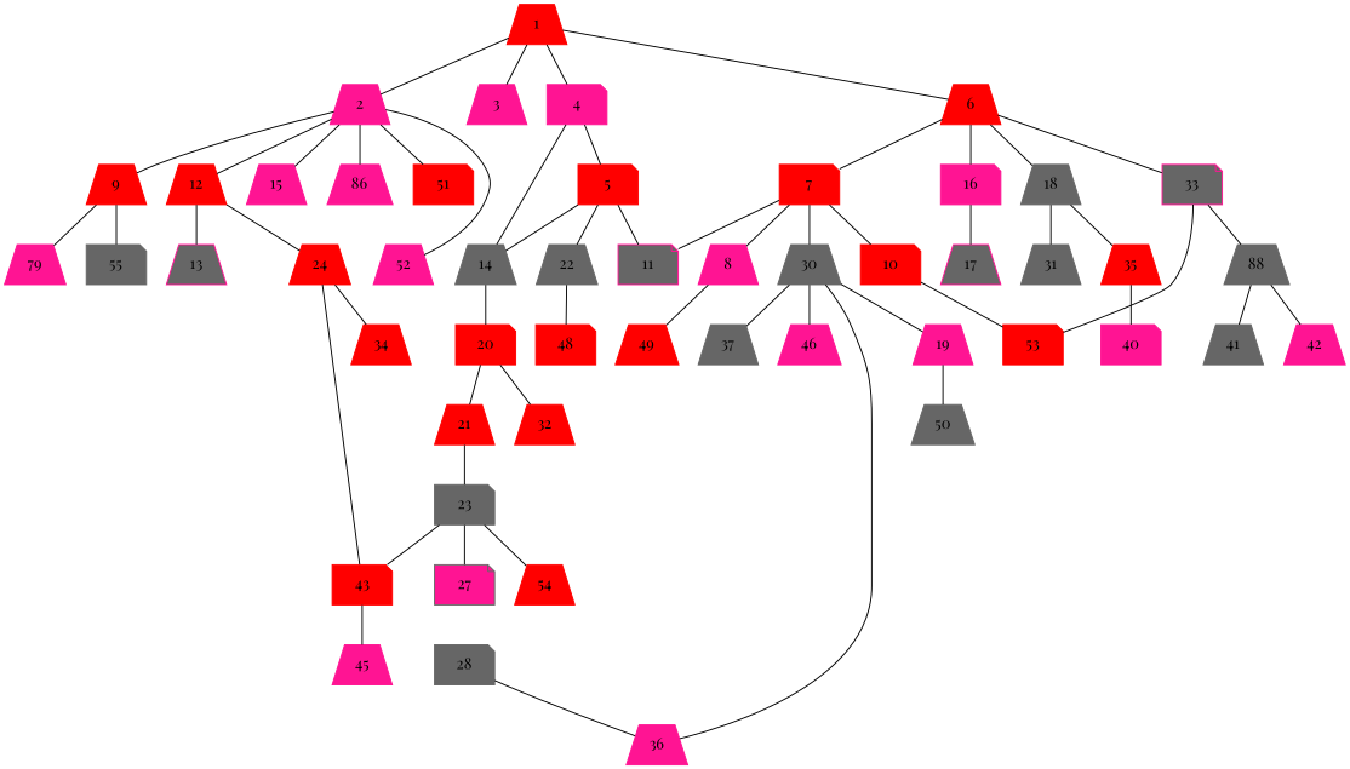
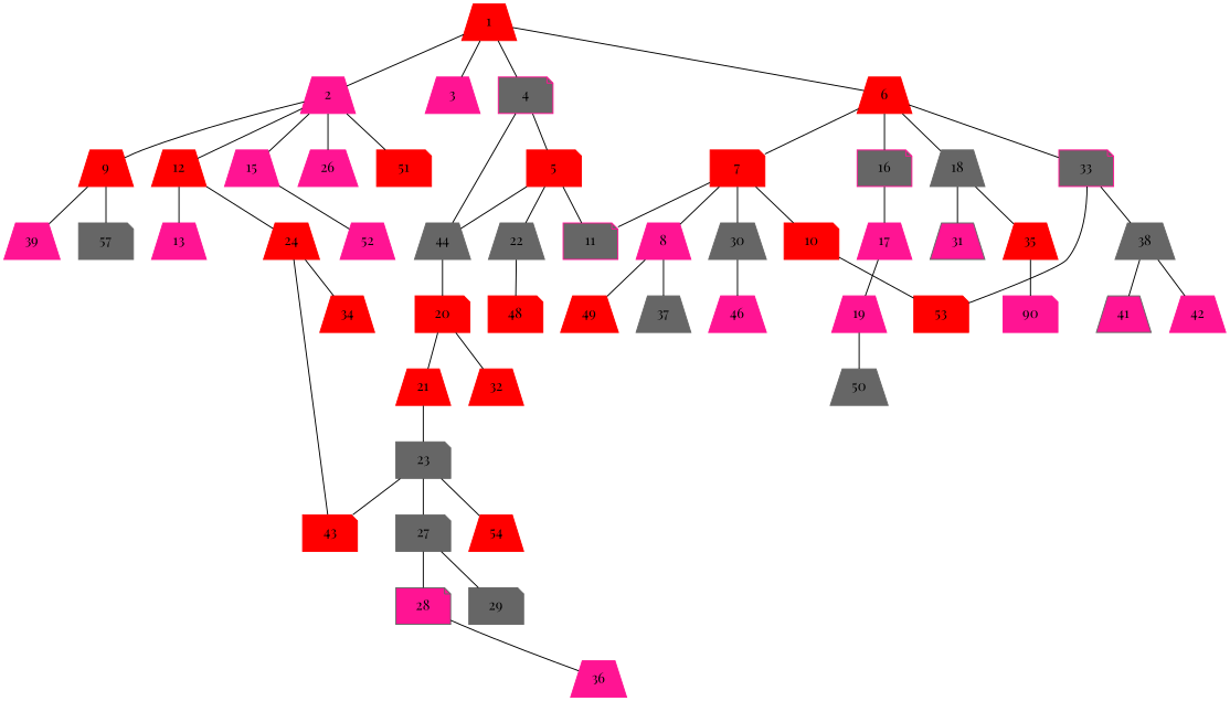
  graph {
    fontname="Playfair Display"
    node [color=deeppink fontname="Playfair Display" shape=trapezium style=filled]
    edge [fontname="Playfair Display"]
    2
    1 [color=red]
    3
-   4 [shape=note]
+   4 [shape=note fillcolor=gray40]
    6 [color=red]
    9 [color=red]
    12 [color=red]
    15
-   26 [label=86]
+   26
    51 [color=red shape=note]
    52
    5 [color=red shape=note]
-   14 [color=gray40]
+   14 [color=gray40 label=44]
    7 [color=red shape=note]
-   16 [shape=note]
+   16 [shape=note fillcolor=gray40]
    18 [color=gray40]
    33 [fillcolor=gray40 shape=note]
-   39 [label=79]
-   55 [color=gray40 shape=note]
-   13 [fillcolor=gray40]
+   39
+   55 [color=gray40 shape=note label=57]
+   13
    24 [color=red]
    11 [fillcolor=gray40 shape=note]
    22 [color=gray40]
    20 [color=red shape=note]
    48 [color=red shape=note]
    8
    10 [color=red shape=note]
    30 [color=gray40]
-   17 [fillcolor=gray40]
-   31 [color=gray40]
+   17
+   31 [color=gray40 fillcolor=deeppink]
    35 [color=red]
    53 [color=red shape=note]
-   38 [color=gray40 label=88]
+   38 [color=gray40]
    49 [color=red]
    36
    37 [color=gray40]
    46
    43 [color=red shape=note]
    34 [color=red]
    21 [color=red]
    32 [color=red]
    19
    50 [color=gray40]
-   40 [shape=note]
+   40 [shape=note label=90]
    23 [color=gray40 shape=note]
-   27 [color=gray40 shape=note fillcolor=deeppink]
+   27 [color=gray40 shape=note]
    54 [color=red]
-   28 [color=gray40 shape=note]
-   45
-   41 [color=gray40]
+   28 [color=gray40 shape=note fillcolor=deeppink]
+   29 [color=gray40 shape=note]
+   41 [color=gray40 fillcolor=deeppink]
    42
    2 -- 9
    2 -- 12
    2 -- 15
    2 -- 26
    2 -- 51
-   2 -- 52
+   15 -- 52
    1 -- 2
    1 -- 3
    1 -- 4
    1 -- 6
    4 -- 5
    4 -- 14
    6 -- 7
    6 -- 16
    6 -- 18
    6 -- 33
    9 -- 39
    9 -- 55
    12 -- 13
    12 -- 24
    5 -- 14
    5 -- 11
    5 -- 22
    14 -- 20
    7 -- 11
    7 -- 8
    7 -- 10
    7 -- 30
    16 -- 17
    18 -- 31
    18 -- 35
    33 -- 53
    33 -- 38
    24 -- 43
    24 -- 34
    22 -- 48
    20 -- 21
    20 -- 32
    8 -- 49
    10 -- 53
-   30 -- 36
-   30 -- 37
+   8 -- 37
    30 -- 46
-   30 -- 19
+   17 -- 19
    35 -- 40
    38 -- 41
    38 -- 42
-   43 -- 45
    21 -- 23
    19 -- 50
    23 -- 43
    23 -- 27
    23 -- 54
+   27 -- 28
+   27 -- 29
    28 -- 36
  }
